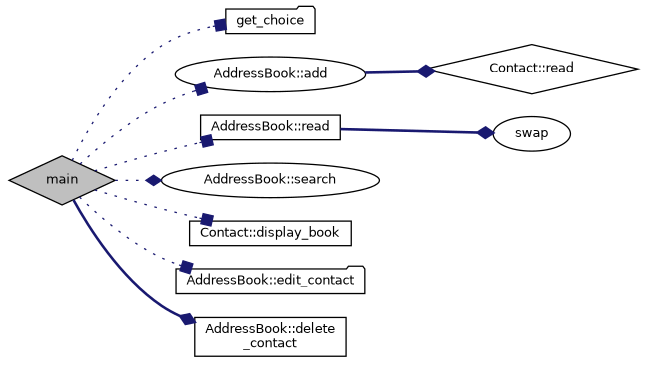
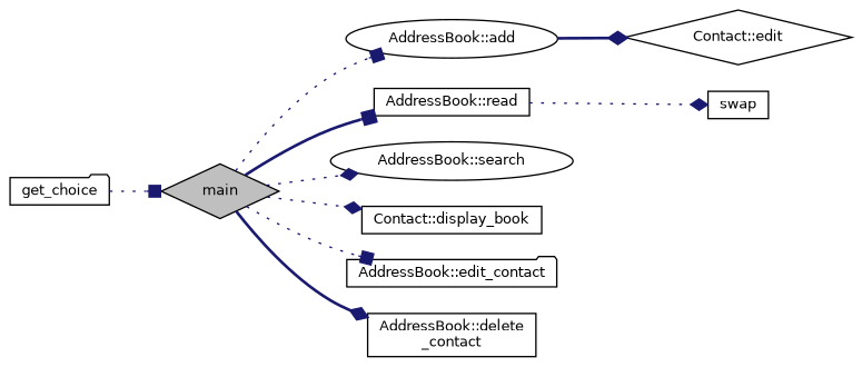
  digraph {
    rankdir=LR
    node [color=black fillcolor=white fontname=Helvetica fontsize=10 shape=ellipse style=filled]
    edge [arrowhead=box color=midnightblue fontname=Helvetica fontsize=10 labelfontname=Helvetica labelfontsize=10 style=dotted]
    n1 [fillcolor=grey75 fontcolor=black height=0.2 label=main shape=diamond width=0.4]
    n2 [height=0.2 label=get_choice shape=folder width=0.4]
    n3 [height=0.2 label="AddressBook::add" width=0.4]
    n4 [height=0.2 label="AddressBook::read" shape=box width=0.4]
    n5 [height=0.2 label="AddressBook::search" width=0.4]
    n6 [height=0.2 label="Contact::display_book" shape=box width=0.4]
    n7 [height=0.2 label="AddressBook::edit_contact" shape=folder width=0.4]
    n8 [height=0.2 label="AddressBook::delete\l_contact" shape=box width=0.4]
-   n9 [height=0.2 label="Contact::read" shape=diamond width=0.4]
-   n10 [height=0.2 label=swap width=0.4]
-   n1 -> n2
+   n9 [height=0.2 label="Contact::edit" shape=diamond width=0.4]
+   n10 [height=0.2 label=swap shape=box width=0.4]
+   n2 -> n1
    n1 -> n3
-   n1 -> n4
+   n1 -> n4 [style=bold]
    n1 -> n5 [arrowhead=diamond]
-   n1 -> n6
+   n1 -> n6 [arrowhead=diamond]
    n1 -> n7
    n1 -> n8 [arrowhead=diamond style=bold]
    n3 -> n9 [arrowhead=diamond style=bold]
-   n4 -> n10 [arrowhead=diamond style=bold]
+   n4 -> n10 [arrowhead=diamond]
  }
